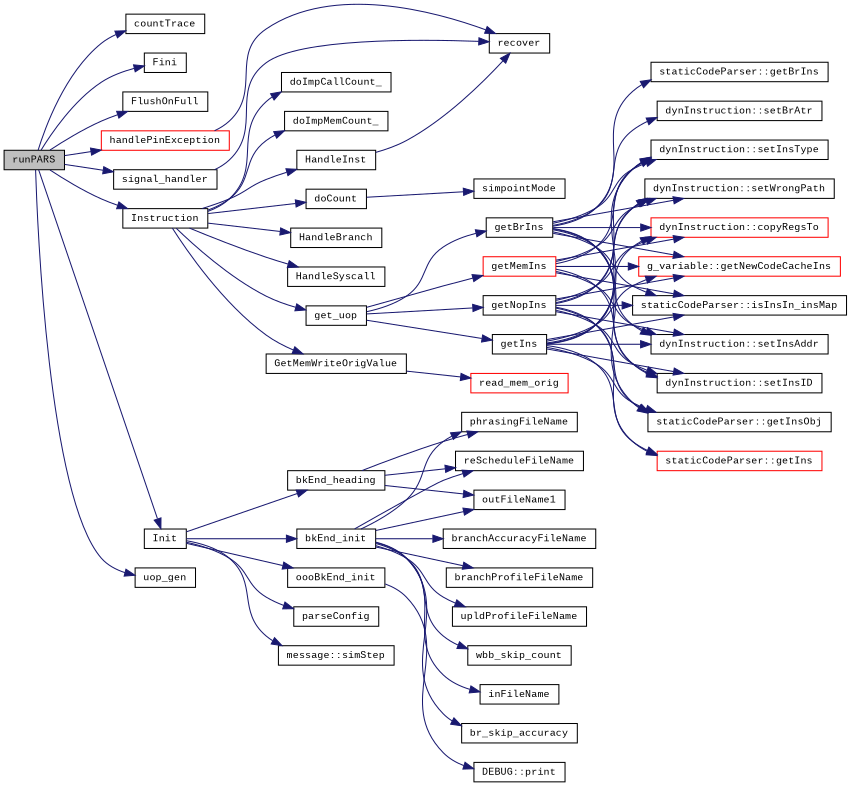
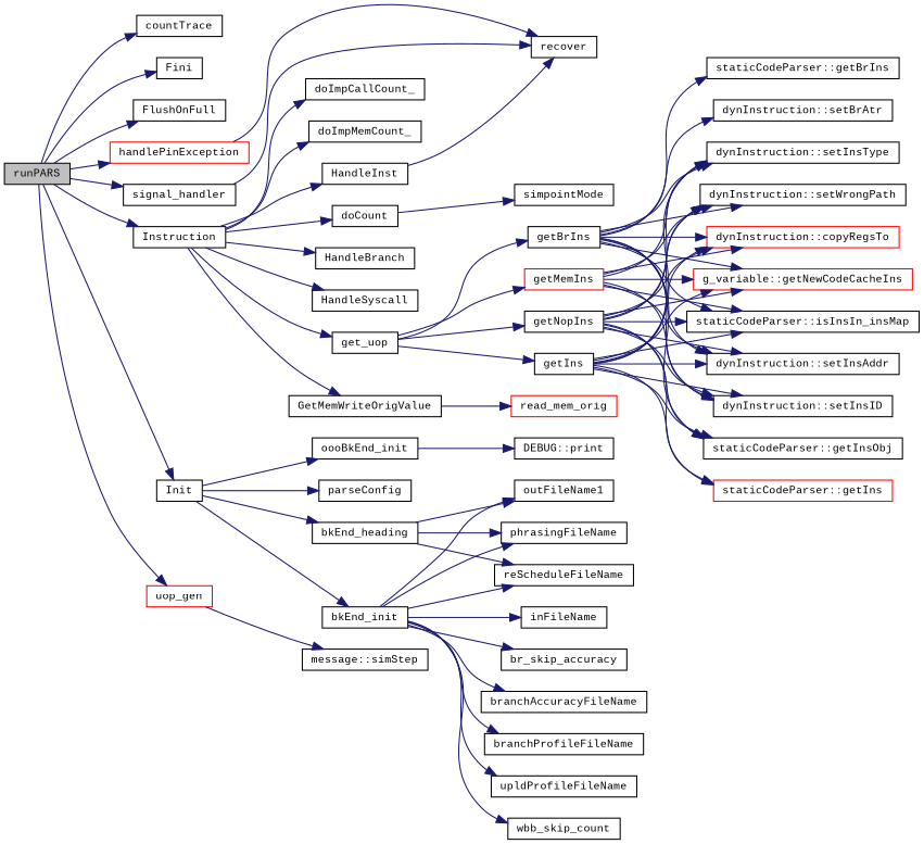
  digraph {
    fontname="Liberation Mono"
    rankdir=LR
    node [color=black fillcolor=white fontname="Liberation Mono" fontsize=10 shape=record style=filled]
    edge [color=midnightblue fontname="Liberation Mono" fontsize=10 labelfontname=Helvetica labelfontsize=10 style=solid]
    n1 [fillcolor=grey75 fontcolor=black height=0.2 label=runPARS width=0.4]
    n2 [height=0.2 label=countTrace width=0.4]
    n3 [height=0.2 label=Fini width=0.4]
    n4 [height=0.2 label=FlushOnFull width=0.4]
    n5 [color=red height=0.2 label=handlePinException width=0.4]
    n6 [height=0.2 label=Init width=0.4]
    n7 [height=0.2 label=Instruction width=0.4]
    n8 [height=0.2 label=signal_handler width=0.4]
-   n9 [height=0.2 label=uop_gen width=0.4]
+   n9 [color=red height=0.2 label=uop_gen width=0.4]
    n10 [height=0.2 label=recover width=0.4]
    n11 [height=0.2 label=bkEnd_heading width=0.4]
    n12 [height=0.2 label=bkEnd_init width=0.4]
    n13 [height=0.2 label=oooBkEnd_init width=0.4]
    n14 [height=0.2 label=parseConfig width=0.4]
    n15 [height=0.2 label="message::simStep" width=0.4]
    n16 [height=0.2 label=doCount width=0.4]
    n17 [height=0.2 label=doImpCallCount_ width=0.4]
    n18 [height=0.2 label=doImpMemCount_ width=0.4]
    n19 [height=0.2 label=get_uop width=0.4]
    n20 [height=0.2 label=GetMemWriteOrigValue width=0.4]
    n21 [height=0.2 label=HandleBranch width=0.4]
    n22 [height=0.2 label=HandleInst width=0.4]
    n23 [height=0.2 label=HandleSyscall width=0.4]
    n24 [height=0.2 label=outFileName1 width=0.4]
    n25 [height=0.2 label=phrasingFileName width=0.4]
    n26 [height=0.2 label=reScheduleFileName width=0.4]
    n27 [height=0.2 label=inFileName width=0.4]
    n28 [height=0.2 label=br_skip_accuracy width=0.4]
    n29 [height=0.2 label=branchAccuracyFileName width=0.4]
    n30 [height=0.2 label=branchProfileFileName width=0.4]
    n31 [height=0.2 label=upldProfileFileName width=0.4]
    n32 [height=0.2 label=wbb_skip_count width=0.4]
    n33 [height=0.2 label="DEBUG::print" width=0.4]
    n34 [height=0.2 label=simpointMode width=0.4]
    n35 [height=0.2 label=getBrIns width=0.4]
    n36 [height=0.2 label=getIns width=0.4]
    n37 [color=red height=0.2 label=getMemIns width=0.4]
    n38 [height=0.2 label=getNopIns width=0.4]
    n39 [color=red height=0.2 label=read_mem_orig width=0.4]
    n40 [color=red height=0.2 label="dynInstruction::copyRegsTo" width=0.4]
    n41 [height=0.2 label="staticCodeParser::getBrIns" width=0.4]
    n42 [height=0.2 label="staticCodeParser::getInsObj" width=0.4]
    n43 [color=red height=0.2 label="g_variable::getNewCodeCacheIns" width=0.4]
    n44 [height=0.2 label="staticCodeParser::isInsIn_insMap" width=0.4]
    n45 [height=0.2 label="dynInstruction::setBrAtr" width=0.4]
    n46 [height=0.2 label="dynInstruction::setInsAddr" width=0.4]
    n47 [height=0.2 label="dynInstruction::setInsID" width=0.4]
    n48 [height=0.2 label="dynInstruction::setInsType" width=0.4]
    n49 [height=0.2 label="dynInstruction::setWrongPath" width=0.4]
    n50 [color=red height=0.2 label="staticCodeParser::getIns" width=0.4]
    n1 -> n2
    n1 -> n3
    n1 -> n4
    n1 -> n5
    n1 -> n6
    n1 -> n7
    n1 -> n8
    n1 -> n9
    n5 -> n10
    n6 -> n11
    n6 -> n12
    n6 -> n13
    n6 -> n14
-   n6 -> n15
+   n9 -> n15
    n7 -> n16
    n7 -> n17
    n7 -> n18
    n7 -> n19
    n7 -> n20
    n7 -> n21
    n7 -> n22
    n7 -> n23
    n8 -> n10
    n11 -> n24
    n11 -> n25
    n11 -> n26
    n12 -> n24
    n12 -> n25
    n12 -> n26
    n12 -> n27
    n12 -> n28
    n12 -> n29
    n12 -> n30
    n12 -> n31
    n12 -> n32
    n13 -> n33
    n16 -> n34
    n19 -> n35
    n19 -> n36
    n19 -> n37
    n19 -> n38
    n20 -> n39
    n22 -> n10
    n35 -> n40
    n35 -> n41
    n35 -> n42
    n35 -> n43
    n35 -> n44
    n35 -> n45
    n35 -> n46
    n35 -> n47
    n35 -> n48
    n35 -> n49
    n36 -> n40
    n36 -> n42
    n36 -> n43
    n36 -> n44
    n36 -> n46
    n36 -> n47
    n36 -> n48
    n36 -> n49
    n36 -> n50
    n37 -> n40
    n37 -> n43
    n37 -> n44
    n37 -> n46
    n37 -> n47
    n37 -> n48
    n37 -> n49
    n38 -> n40
    n38 -> n42
    n38 -> n43
    n38 -> n44
    n38 -> n46
    n38 -> n47
    n38 -> n48
    n38 -> n49
    n38 -> n50
  }
